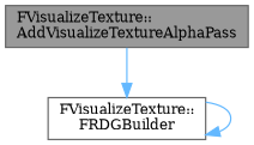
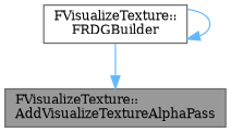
  digraph {
    rankdir=TB
    fontname="DejaVu Serif"
    node [fontname="DejaVu Serif" fontsize=10 shape=box style=filled]
    edge [color=steelblue1 fontname="DejaVu Serif" fontsize=10 labelfontname=Helvetica labelfontsize=10 style=solid]
    n1 [color=gray40 fillcolor=grey60 fontcolor=black height=0.2 label="FVisualizeTexture::\lAddVisualizeTextureAlphaPass" width=0.4]
    n2 [color=grey40 fillcolor=white height=0.2 label="FVisualizeTexture::\lFRDGBuilder" width=0.4]
-   n1 -> n2
+   n2 -> n1
    n2 -> n2
  }
